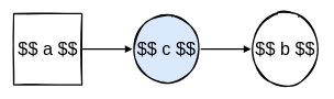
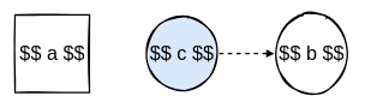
  <mxCell id="0" />
  <mxCell id="1" value="nodes&#10;" parent="0" />
  <mxCell id="2" value="distrib" parent="0" />
  <mxCell id="3" value="&lt;font style=&quot;font-size: 27px&quot;&gt;$$ b $$&lt;/font&gt;" style="ellipse;whiteSpace=wrap;html=1;strokeWidth=2;fillWeight=2;hachureGap=8;fillColor=none;fillStyle=solid;sketch=1;" parent="2" vertex="1"><mxGeometry x="380" y="20" width="103.5" height="108.0" as="geometry" /></mxCell>
  <mxCell id="4" value="&lt;font style=&quot;font-size: 27px&quot;&gt;$$ c $$&lt;/font&gt;" style="ellipse;whiteSpace=wrap;html=1;strokeWidth=2;fillWeight=2;hachureGap=8;fillColor=#dae8fc;fillStyle=solid;sketch=1;" parent="2" vertex="1"><mxGeometry x="200" y="20" width="103.5" height="108.0" as="geometry" /></mxCell>
  <mxCell id="5" value="&lt;font style=&quot;font-size: 27px&quot;&gt;$$ a $$&lt;/font&gt;" style="whiteSpace=wrap;html=1;strokeWidth=2;fillWeight=2;hachureGap=8;fillColor=none;fillStyle=solid;sketch=1;rounded=0;" parent="2" vertex="1"><mxGeometry x="20" y="20" width="103.5" height="108.0" as="geometry" /></mxCell>
- <mxCell id="6" value="" style="endArrow=block;html=1;exitX=1;exitY=0.5;exitDx=0;exitDy=0;entryX=0;entryY=0.5;entryDx=0;entryDy=0;endFill=1;strokeWidth=2;" parent="2" source="4" target="3" edge="1"><mxGeometry width="50" height="50" relative="1" as="geometry"><mxPoint x="140.75" y="248" as="sourcePoint" /><mxPoint x="198.25" y="188" as="targetPoint" /></mxGeometry></mxCell>
- <mxCell id="7" value="" style="endArrow=none;html=1;entryX=1;entryY=0.5;entryDx=0;entryDy=0;endFill=0;strokeWidth=2;exitX=0;exitY=0.5;exitDx=0;exitDy=0;startArrow=block;startFill=1;" parent="2" source="4" target="5" edge="1"><mxGeometry width="50" height="50" relative="1" as="geometry"><mxPoint x="100.5" y="116" as="sourcePoint" /><mxPoint x="290.25" y="162.992" as="targetPoint" /></mxGeometry></mxCell>
+ <mxCell id="6" value="" style="endArrow=block;html=1;exitX=1;exitY=0.5;exitDx=0;exitDy=0;entryX=0;entryY=0.5;entryDx=0;entryDy=0;endFill=1;strokeWidth=2;dashed=1;" parent="2" source="4" target="3" edge="1"><mxGeometry width="50" height="50" relative="1" as="geometry"><mxPoint x="140.75" y="248" as="sourcePoint" /><mxPoint x="198.25" y="188" as="targetPoint" /></mxGeometry></mxCell>
  <mxCell id="8" value="arrows" parent="0" />
